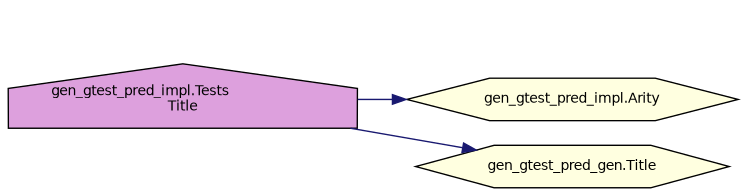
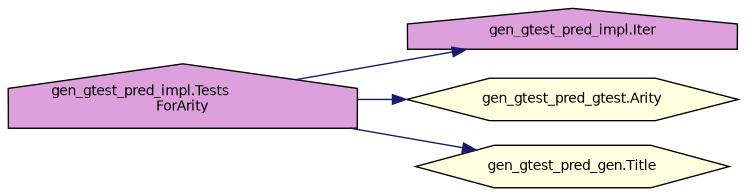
  digraph {
    rankdir=LR
    node [color=black fillcolor=plum fontname=Helvetica fontsize=10 shape=house style=filled]
    edge [color=midnightblue fontname=Helvetica fontsize=10 labelfontname=Helvetica labelfontsize=10 style=solid]
-   n1 [fontcolor=black height=0.2 label="gen_gtest_pred_impl.Tests\lTitle" width=0.4]
-   n3 [fillcolor=lightyellow height=0.2 label="gen_gtest_pred_impl.Arity" shape=hexagon width=0.4]
+   n1 [fontcolor=black height=0.2 label="gen_gtest_pred_impl.Tests\lForArity" width=0.4]
+   n2 [height=0.2 label="gen_gtest_pred_impl.Iter" width=0.4]
+   n3 [fillcolor=lightyellow height=0.2 label="gen_gtest_pred_gtest.Arity" shape=hexagon width=0.4]
    n4 [fillcolor=lightyellow height=0.2 label="gen_gtest_pred_gen.Title" shape=hexagon width=0.4]
+   n1 -> n2
    n1 -> n3
    n1 -> n4
  }
